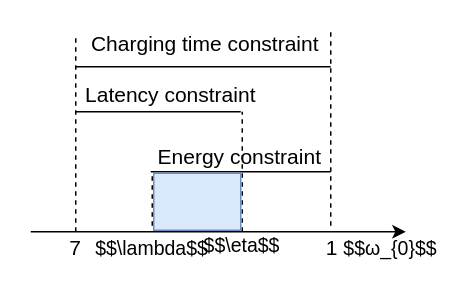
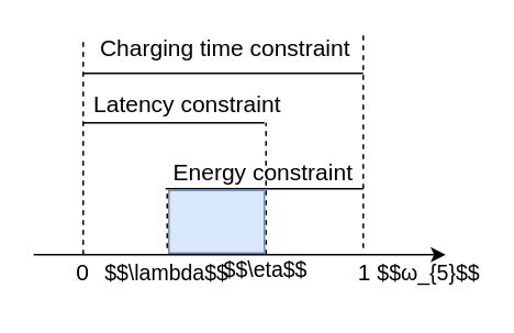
  <mxCell id="0" />
  <mxCell id="1" parent="0" />
  <mxCell id="2" value="" style="endArrow=classic;html=1;rounded=0;" edge="1" parent="1"><mxGeometry width="50" height="50" relative="1" as="geometry"><mxPoint x="20" y="154" as="sourcePoint" /><mxPoint x="270" y="154" as="targetPoint" /></mxGeometry></mxCell>
  <mxCell id="3" value="" style="endArrow=none;dashed=1;html=1;rounded=0;" edge="1" parent="1"><mxGeometry width="50" height="50" relative="1" as="geometry"><mxPoint x="50" y="154" as="sourcePoint" /><mxPoint x="50" y="24" as="targetPoint" /><Array as="points"><mxPoint x="50" y="84" /></Array></mxGeometry></mxCell>
  <mxCell id="4" value="" style="endArrow=none;dashed=1;html=1;rounded=0;" edge="1" parent="1"><mxGeometry width="50" height="50" relative="1" as="geometry"><mxPoint x="220" y="150" as="sourcePoint" /><mxPoint x="220" y="20" as="targetPoint" /><Array as="points"><mxPoint x="220" y="80" /></Array></mxGeometry></mxCell>
- <mxCell id="5" value="&lt;font style=&quot;font-size: 14px&quot;&gt;7&lt;/font&gt;" style="text;html=1;strokeColor=none;fillColor=none;align=center;verticalAlign=middle;whiteSpace=wrap;rounded=0;" vertex="1" parent="1"><mxGeometry x="20" y="150" width="60" height="30" as="geometry" /></mxCell>
+ <mxCell id="5" value="&lt;font style=&quot;font-size: 14px&quot;&gt;0&lt;/font&gt;" style="text;html=1;strokeColor=none;fillColor=none;align=center;verticalAlign=middle;whiteSpace=wrap;rounded=0;" vertex="1" parent="1"><mxGeometry x="20" y="150" width="60" height="30" as="geometry" /></mxCell>
  <mxCell id="6" value="$$\lambda$$" style="text;html=1;strokeColor=none;fillColor=none;align=center;verticalAlign=middle;whiteSpace=wrap;rounded=0;fontSize=13;" vertex="1" parent="1"><mxGeometry x="71" y="150" width="60" height="30" as="geometry" /></mxCell>
  <mxCell id="7" value="$$\eta$$" style="text;html=1;strokeColor=none;fillColor=none;align=center;verticalAlign=middle;whiteSpace=wrap;rounded=0;fontSize=13;" vertex="1" parent="1"><mxGeometry x="131" y="148" width="60" height="30" as="geometry" /></mxCell>
  <mxCell id="8" value="&lt;font style=&quot;font-size: 14px&quot;&gt;1&lt;/font&gt;" style="text;html=1;strokeColor=none;fillColor=none;align=center;verticalAlign=middle;whiteSpace=wrap;rounded=0;fontSize=13;" vertex="1" parent="1"><mxGeometry x="191" y="150" width="60" height="30" as="geometry" /></mxCell>
- <mxCell id="9" value="$$ω_{0}$$" style="text;html=1;strokeColor=none;fillColor=none;align=center;verticalAlign=middle;whiteSpace=wrap;rounded=0;fontSize=13;" vertex="1" parent="1"><mxGeometry x="230" y="150" width="60" height="30" as="geometry" /></mxCell>
+ <mxCell id="9" value="$$ω_{5}$$" style="text;html=1;strokeColor=none;fillColor=none;align=center;verticalAlign=middle;whiteSpace=wrap;rounded=0;fontSize=13;" vertex="1" parent="1"><mxGeometry x="230" y="150" width="60" height="30" as="geometry" /></mxCell>
  <mxCell id="10" value="" style="endArrow=none;html=1;rounded=0;fontSize=14;" edge="1" parent="1"><mxGeometry width="50" height="50" relative="1" as="geometry"><mxPoint x="50" y="44" as="sourcePoint" /><mxPoint x="220" y="44" as="targetPoint" /></mxGeometry></mxCell>
  <mxCell id="11" value="Charging time constraint" style="edgeLabel;html=1;align=center;verticalAlign=bottom;resizable=0;points=[];fontSize=14;horizontal=1;labelPosition=center;verticalLabelPosition=top;" vertex="1" connectable="0" parent="10"><mxGeometry x="-0.187" y="-2" relative="1" as="geometry"><mxPoint x="16" y="-7" as="offset" /></mxGeometry></mxCell>
  <mxCell id="12" value="" style="endArrow=none;html=1;rounded=0;fontSize=14;" edge="1" parent="1"><mxGeometry width="50" height="50" relative="1" as="geometry"><mxPoint x="50" y="74" as="sourcePoint" /><mxPoint x="160" y="74" as="targetPoint" /></mxGeometry></mxCell>
  <mxCell id="13" value="Latency constraint" style="edgeLabel;html=1;align=center;verticalAlign=middle;resizable=0;points=[];fontSize=14;" vertex="1" connectable="0" parent="12"><mxGeometry x="-0.304" relative="1" as="geometry"><mxPoint x="24" y="-12" as="offset" /></mxGeometry></mxCell>
  <mxCell id="14" value="" style="endArrow=none;html=1;rounded=0;fontSize=14;" edge="1" parent="1"><mxGeometry width="50" height="50" relative="1" as="geometry"><mxPoint x="100" y="114" as="sourcePoint" /><mxPoint x="220" y="114" as="targetPoint" /></mxGeometry></mxCell>
  <mxCell id="15" value="Energy constraint" style="edgeLabel;html=1;align=center;verticalAlign=middle;resizable=0;points=[];fontSize=14;" vertex="1" connectable="0" parent="14"><mxGeometry x="-0.187" y="-1" relative="1" as="geometry"><mxPoint x="9" y="-12" as="offset" /></mxGeometry></mxCell>
  <mxCell id="16" value="" style="endArrow=none;dashed=1;html=1;rounded=0;fontSize=14;exitX=0.5;exitY=0;exitDx=0;exitDy=0;" edge="1" parent="1" source="6"><mxGeometry width="50" height="50" relative="1" as="geometry"><mxPoint x="60" y="164" as="sourcePoint" /><mxPoint x="101" y="114" as="targetPoint" /></mxGeometry></mxCell>
  <mxCell id="17" value="" style="endArrow=none;dashed=1;html=1;rounded=0;fontSize=14;" edge="1" parent="1"><mxGeometry width="50" height="50" relative="1" as="geometry"><mxPoint x="161" y="154" as="sourcePoint" /><mxPoint x="161" y="74" as="targetPoint" /></mxGeometry></mxCell>
  <mxCell id="18" value="" style="rounded=0;whiteSpace=wrap;html=1;fontSize=14;fillColor=#dae8fc;strokeColor=#6c8ebf;" vertex="1" parent="1"><mxGeometry x="102" y="115" width="58" height="38" as="geometry" /></mxCell>
